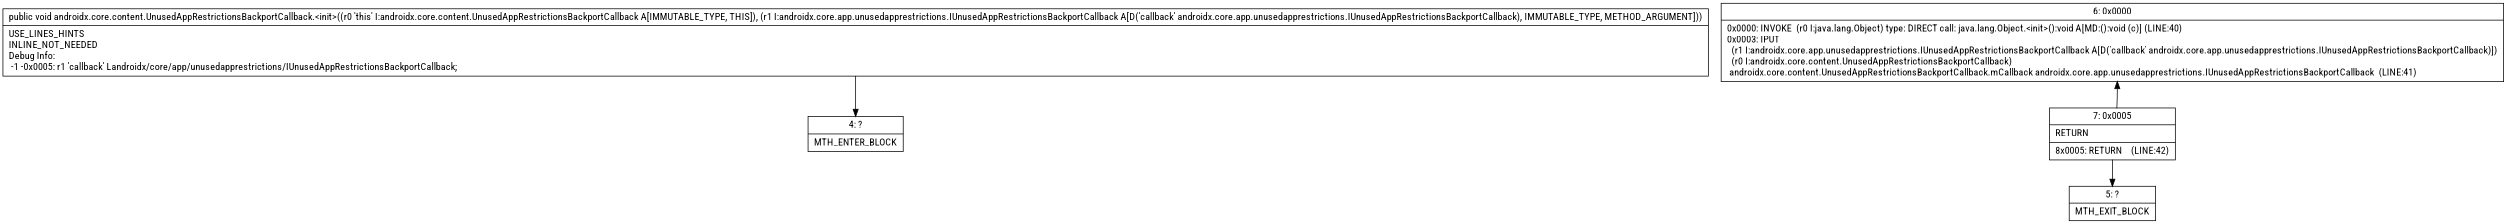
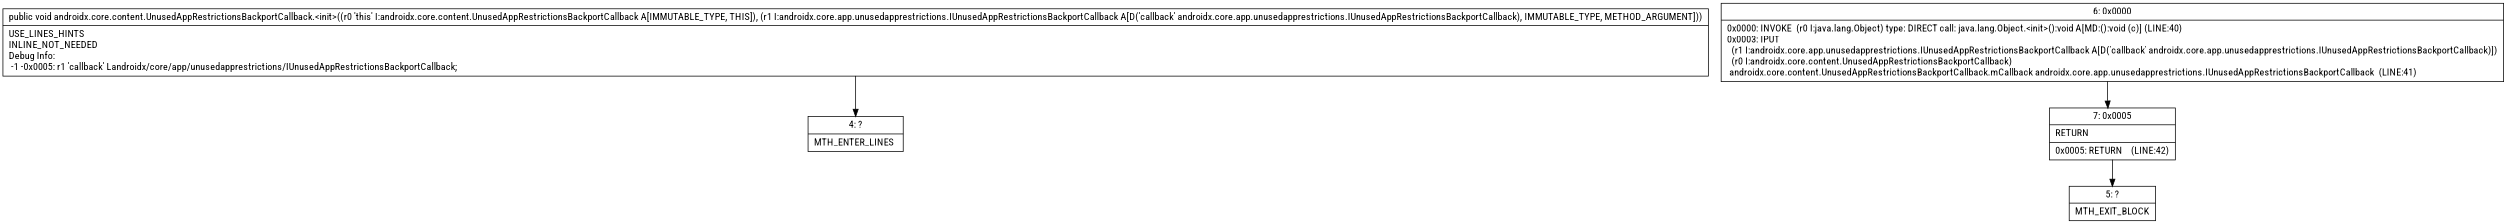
  digraph {
    fontname="Roboto Condensed"
    node [fontname="Roboto Condensed" shape=record]
    edge [fontname="Roboto Condensed"]
-   n1 [label="{4\:\ ?|MTH_ENTER_BLOCK\l}"]
+   n1 [label="{4\:\ ?|MTH_ENTER_LINES\l}"]
    n2 [label="{6\:\ 0x0000|0x0000: INVOKE  (r0 I:java.lang.Object) type: DIRECT call: java.lang.Object.\<init\>():void A[MD:():void (c)] (LINE:40)\l0x0003: IPUT  \l  (r1 I:androidx.core.app.unusedapprestrictions.IUnusedAppRestrictionsBackportCallback A[D('callback' androidx.core.app.unusedapprestrictions.IUnusedAppRestrictionsBackportCallback)])\l  (r0 I:androidx.core.content.UnusedAppRestrictionsBackportCallback)\l androidx.core.content.UnusedAppRestrictionsBackportCallback.mCallback androidx.core.app.unusedapprestrictions.IUnusedAppRestrictionsBackportCallback  (LINE:41)\l}"]
-   n3 [label="{7\:\ 0x0005|RETURN\l|8x0005: RETURN    (LINE:42)\l}"]
+   n3 [label="{7\:\ 0x0005|RETURN\l|0x0005: RETURN    (LINE:42)\l}"]
    n4 [label="{5\:\ ?|MTH_EXIT_BLOCK\l}"]
    n5 [label="{public void androidx.core.content.UnusedAppRestrictionsBackportCallback.\<init\>((r0 'this' I:androidx.core.content.UnusedAppRestrictionsBackportCallback A[IMMUTABLE_TYPE, THIS]), (r1 I:androidx.core.app.unusedapprestrictions.IUnusedAppRestrictionsBackportCallback A[D('callback' androidx.core.app.unusedapprestrictions.IUnusedAppRestrictionsBackportCallback), IMMUTABLE_TYPE, METHOD_ARGUMENT]))  | USE_LINES_HINTS\lINLINE_NOT_NEEDED\lDebug Info:\l  \-1 \-0x0005: r1 'callback' Landroidx\/core\/app\/unusedapprestrictions\/IUnusedAppRestrictionsBackportCallback;\l}"]
-   n3 -> n2
+   n2 -> n3
    n3 -> n4
    n5 -> n1
  }
